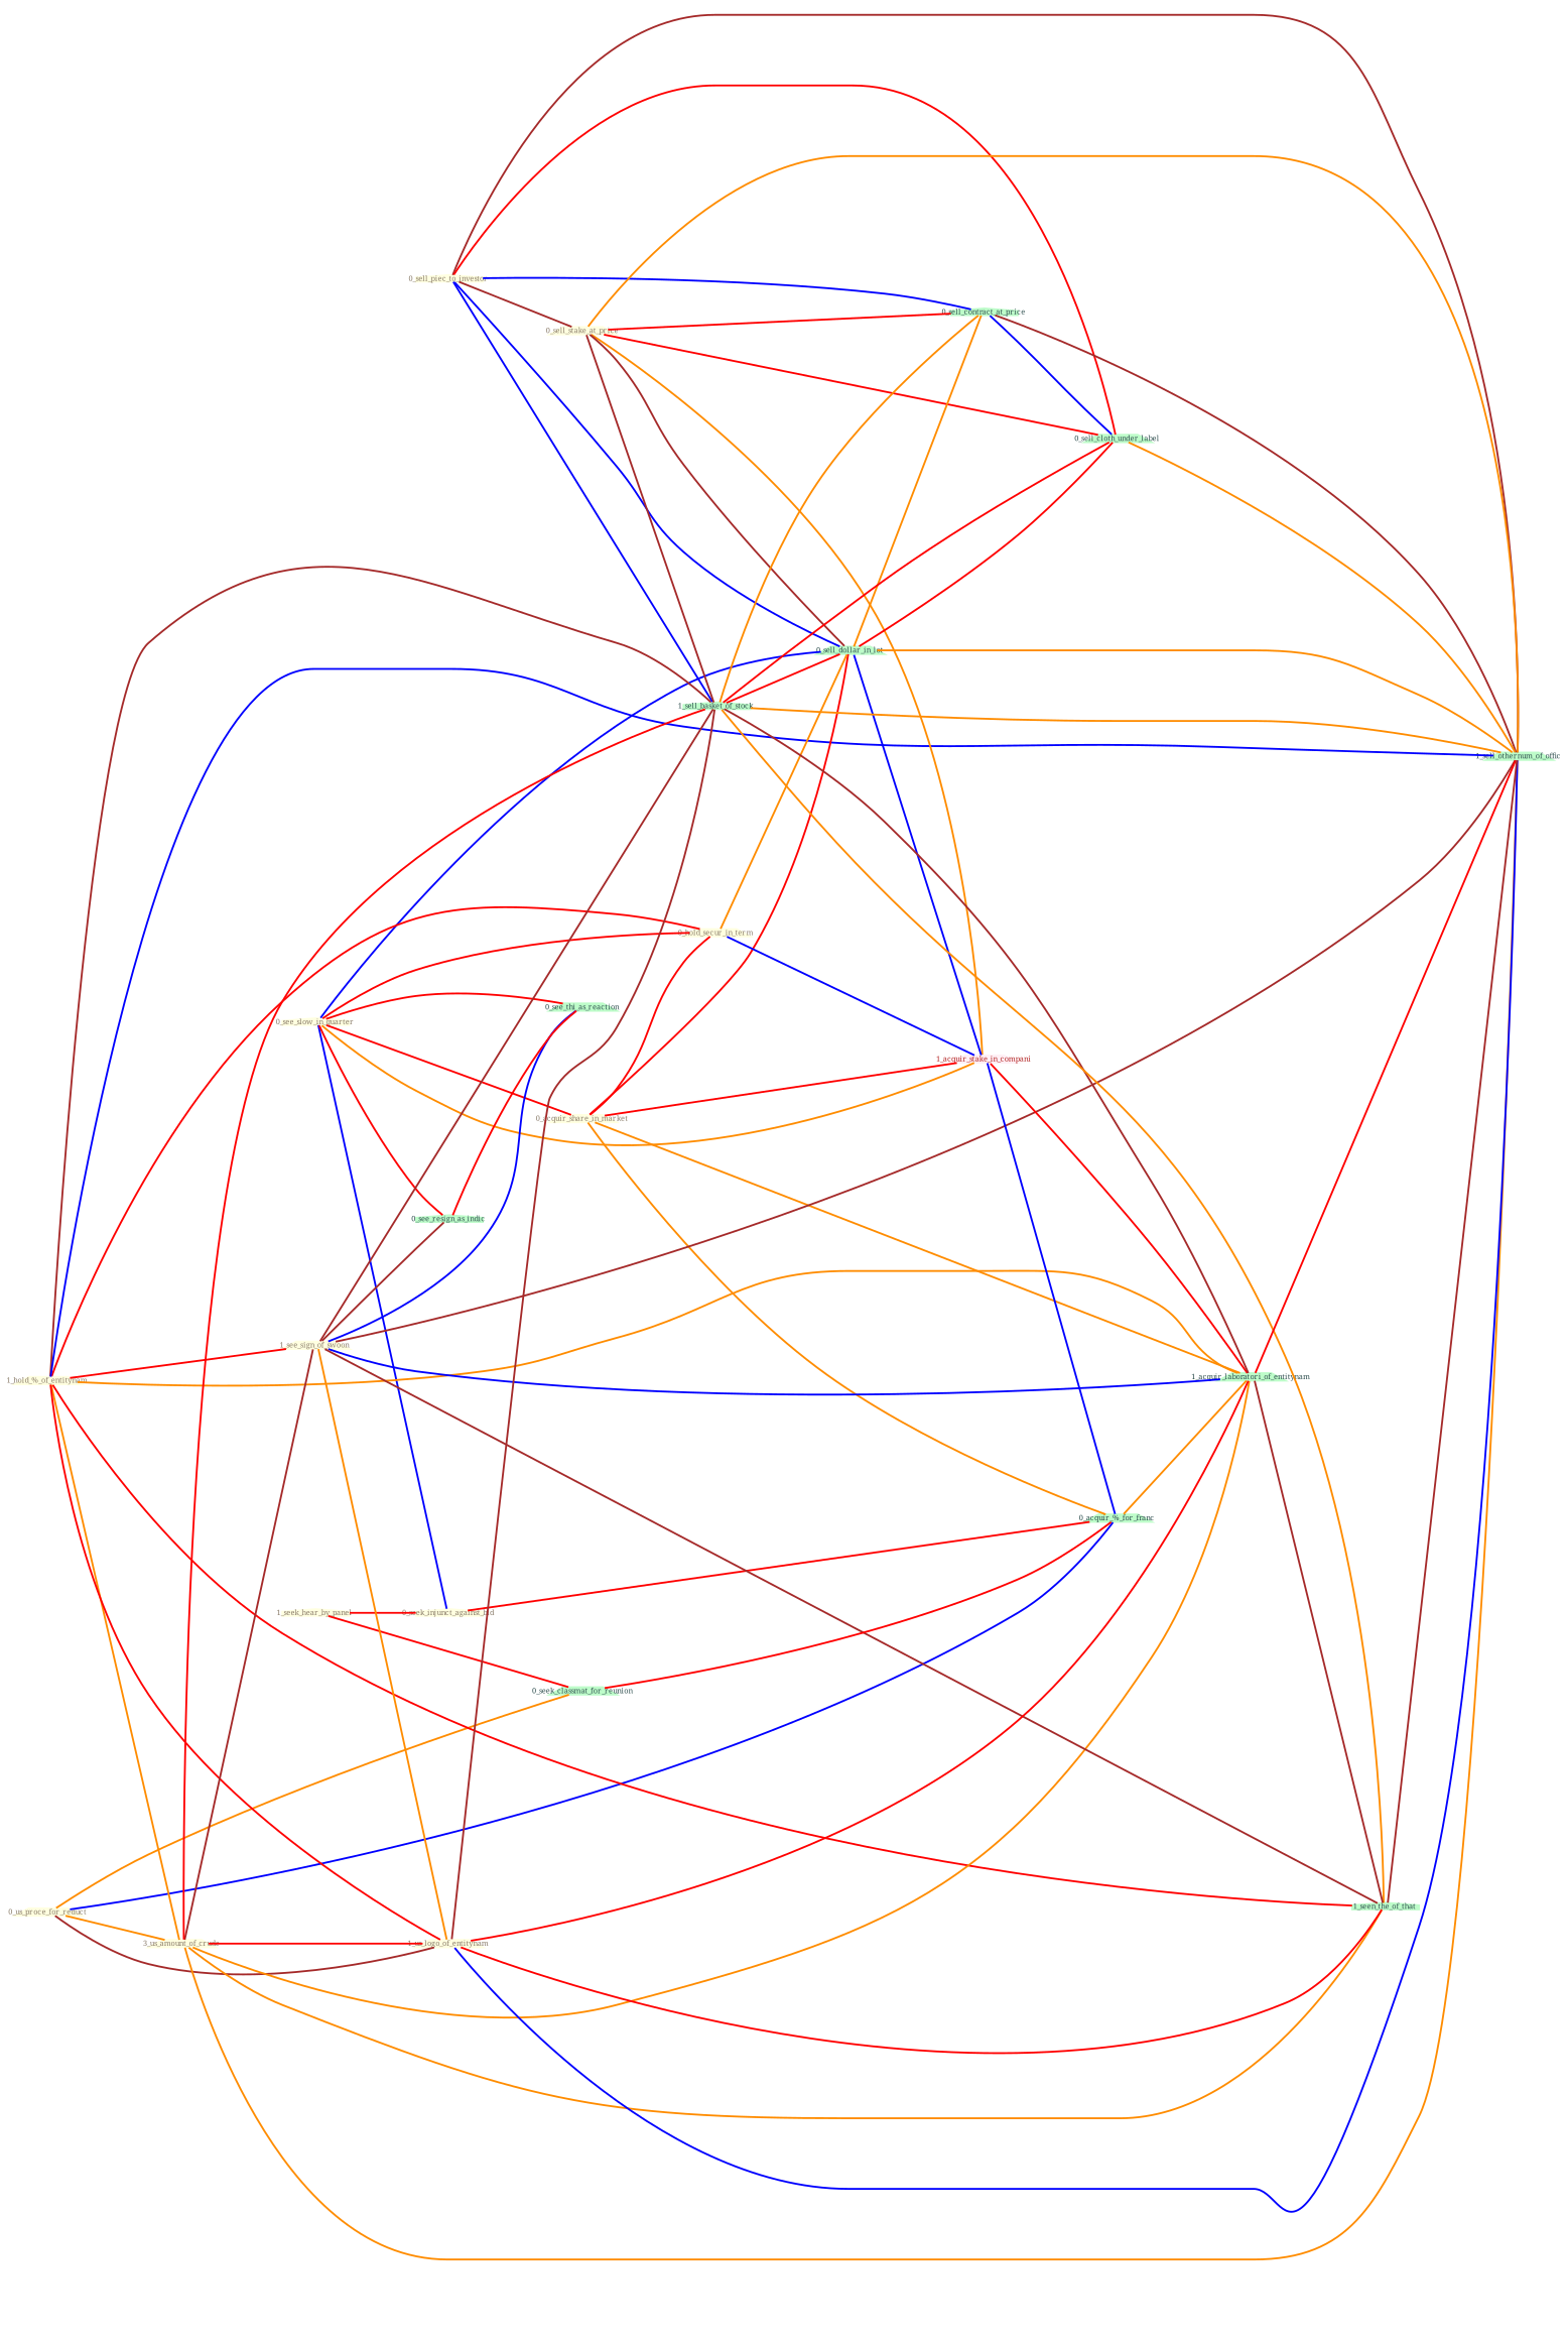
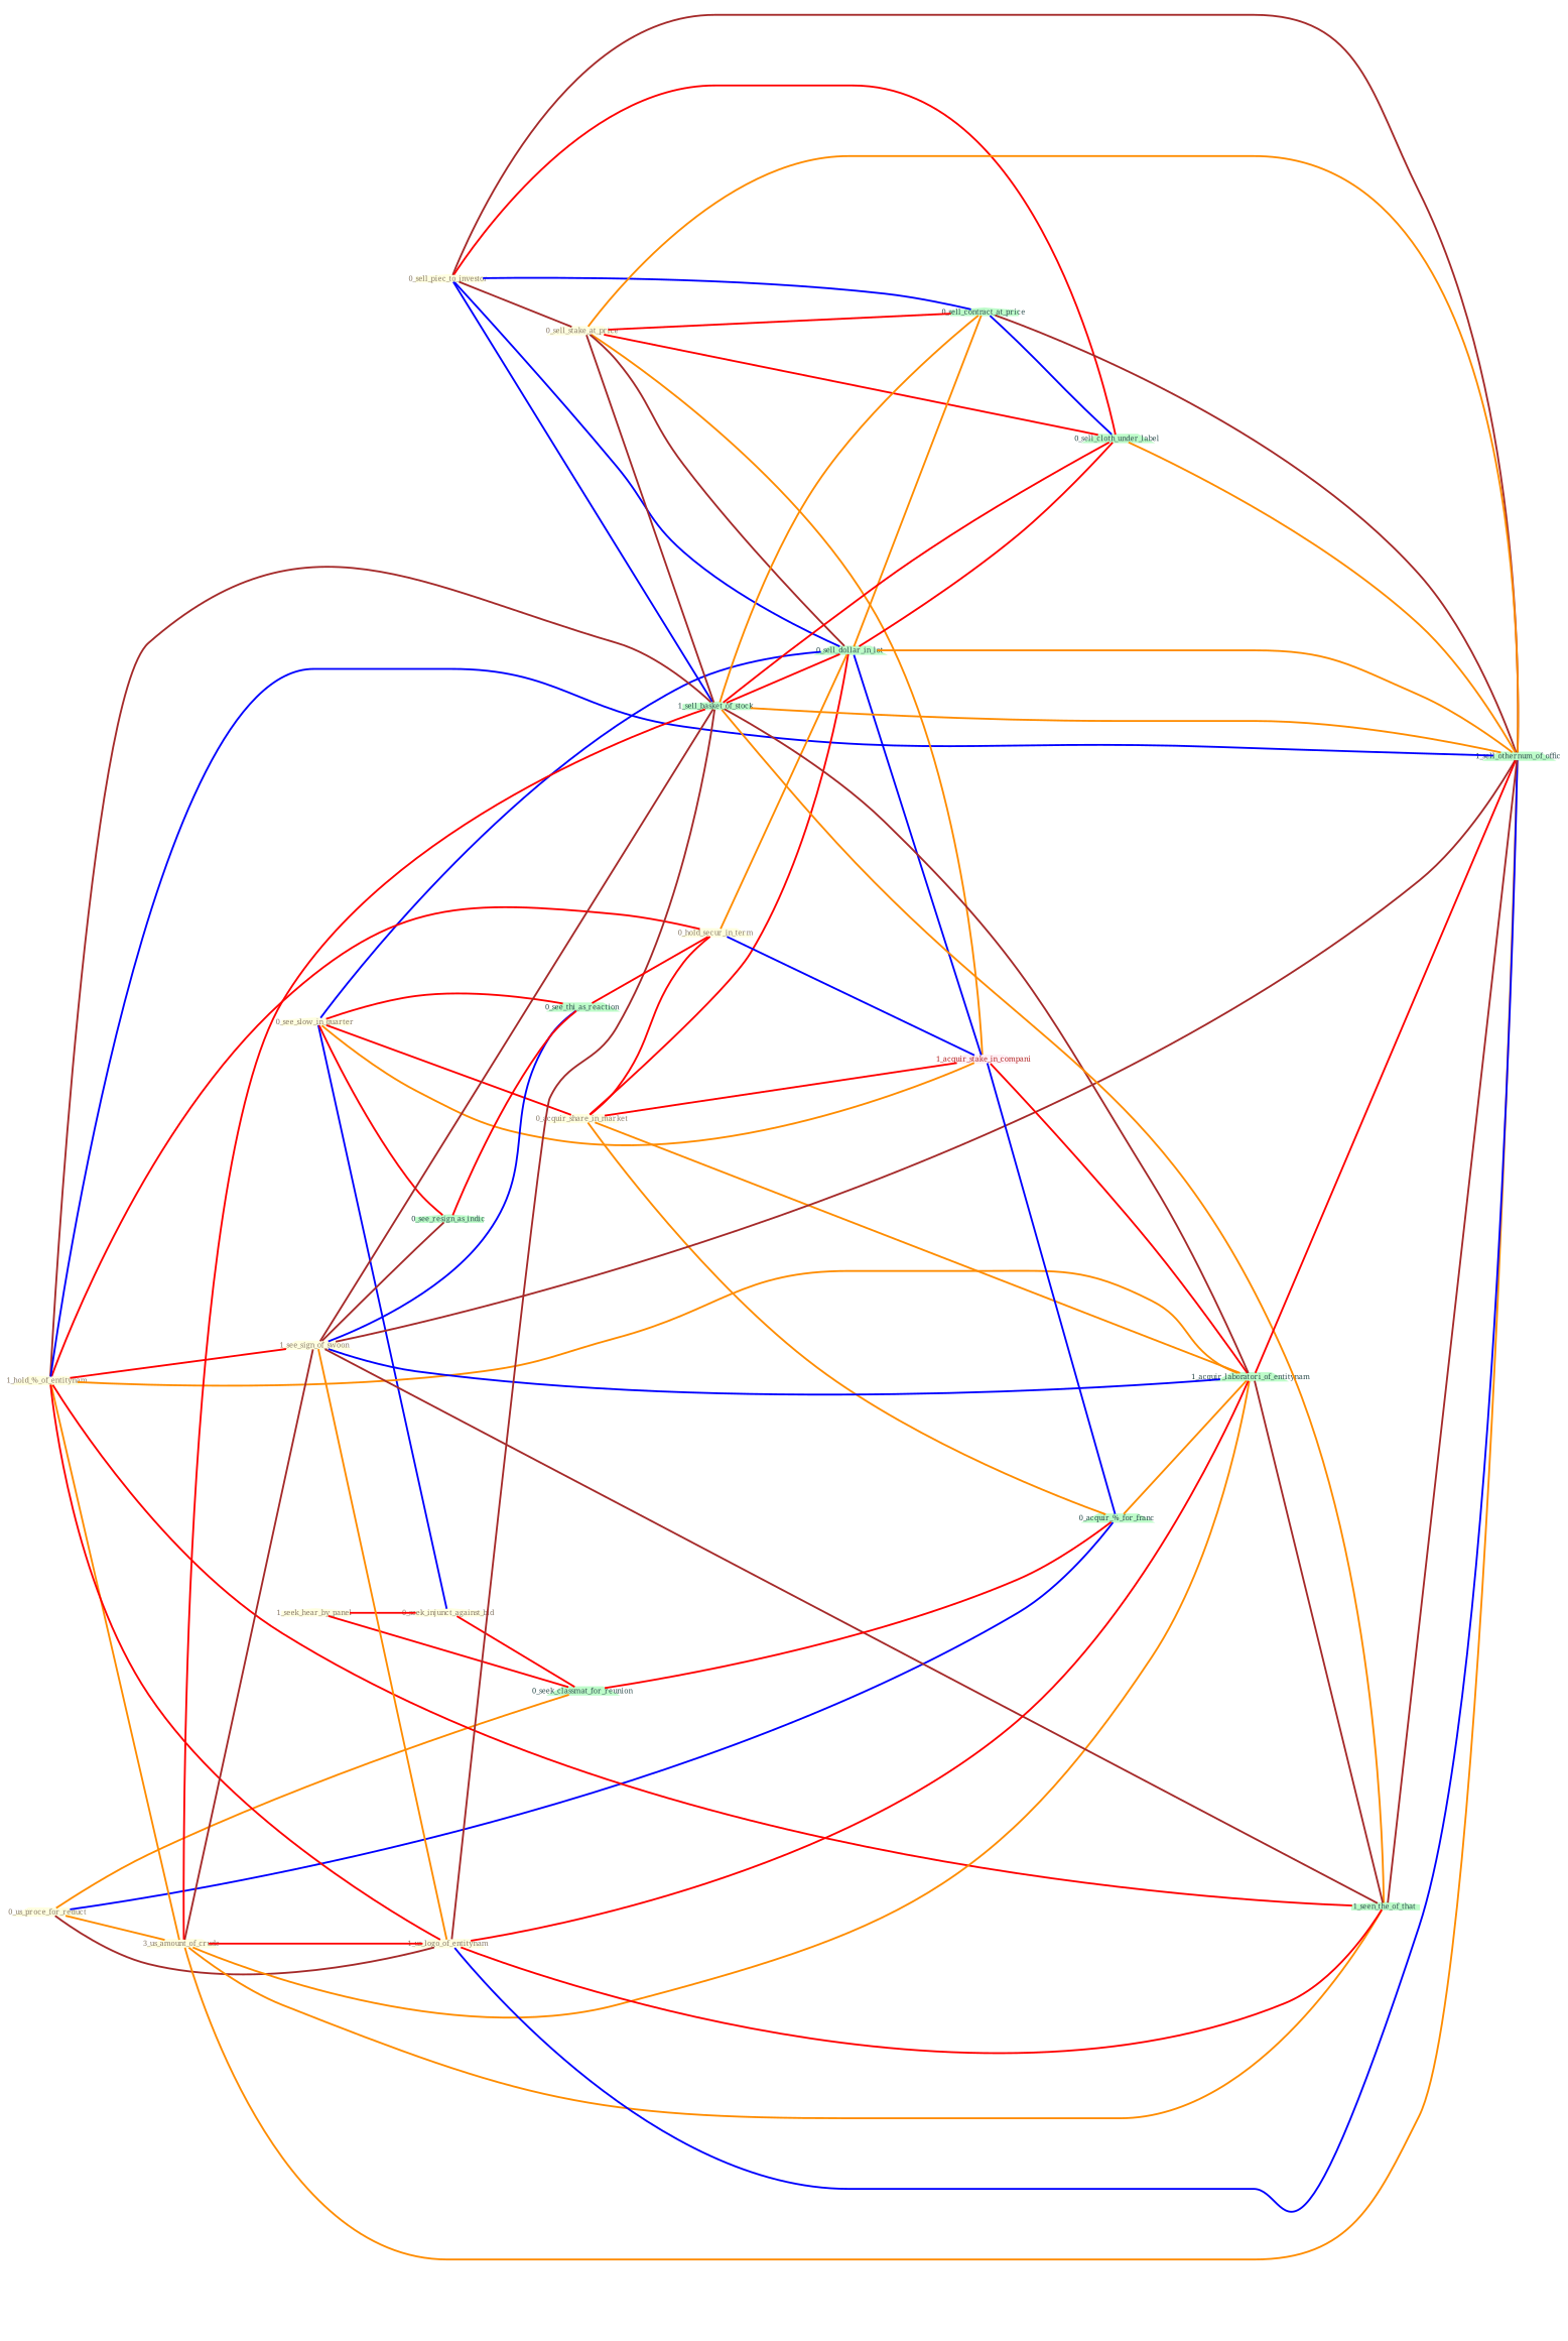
  graph {
    fontname="Noto Serif"
    rankdir=LR
    node [color="#ffffe0" fixedsize=true fontcolor="#8b7d6b" fontname="Noto Serif" fontsize=4 shape=trapezium style=filled]
    edge [color=red fontname="Noto Serif" w=1]
    "0_see_slow_in_quarter " [height=.06 shape=house width=.5]
    "0_us_proce_for_reduct " [height=.06 width=.5]
    "1_hold_%_of_entitynam " [height=.06 width=.5]
    "0_acquir_share_in_market " [height=.06 width=.5]
    "1_seek_hear_by_panel " [height=.06 shape=house width=.5]
    "0_sell_piec_to_investor " [height=.06 shape=house width=.5]
    "0_seek_injunct_against_bid " [height=.06 shape=house width=.5]
    "0_sell_stake_at_price " [height=.06 width=.5]
    n9 [height=.06 label="3_us_amount_of_crude" width=.5]
    "1_see_sign_of_swoon " [height=.06 width=.5]
    "1_us_logo_of_entitynam " [height=.06 width=.5]
    "0_hold_secur_in_term " [height=.06 width=.5]
    "1_acquir_stake_in_compani " [color="#fff0f5" fontcolor="#b22222" height=.06 width=.5]
    "0_sell_dollar_in_lot " [color="#BDFCC9" fontcolor="#2f4f4f" height=.06 width=.5]
    "0_see_resign_as_indic " [color="#BDFCC9" fontcolor="#2f4f4f" height=.06 shape=house width=.5]
    "0_see_thi_as_reaction " [color="#BDFCC9" fontcolor="#2f4f4f" height=.06 width=.5]
    "0_seek_classmat_for_reunion " [color="#BDFCC9" fontcolor="#2f4f4f" height=.06 width=.5]
    "0_acquir_%_for_franc " [color="#BDFCC9" fontcolor="#2f4f4f" height=.06 width=.5]
    "1_sell_basket_of_stock " [color="#BDFCC9" fontcolor="#2f4f4f" height=.06 shape=house width=.5]
    "1_acquir_laboratori_of_entitynam " [color="#BDFCC9" fontcolor="#2f4f4f" height=.06 width=.5]
    "1_seen_the_of_that " [color="#BDFCC9" fontcolor="#2f4f4f" height=.06 shape=house width=.5]
    "1_sell_othernum_of_offic " [color="#BDFCC9" fontcolor="#2f4f4f" height=.06 width=.5]
    "0_sell_contract_at_price " [color="#BDFCC9" fontcolor="#2f4f4f" height=.06 shape=house width=.5]
    "0_sell_cloth_under_label " [color="#BDFCC9" fontcolor="#2f4f4f" height=.06 width=.5]
    subgraph sub_1 {
      "0_see_slow_in_quarter "
      "0_us_proce_for_reduct "
      "1_hold_%_of_entitynam "
      "0_acquir_share_in_market "
      "1_seek_hear_by_panel "
      "0_sell_piec_to_investor "
      "0_seek_injunct_against_bid "
      "0_sell_stake_at_price "
      n9
      "1_see_sign_of_swoon "
      "1_us_logo_of_entitynam "
      "0_hold_secur_in_term "
    }
    subgraph sub_2 {
      "1_acquir_stake_in_compani "
    }
    "0_see_slow_in_quarter " -- "0_acquir_share_in_market "
    "0_see_slow_in_quarter " -- "0_seek_injunct_against_bid " [color=blue]
-   "0_see_slow_in_quarter " -- "0_hold_secur_in_term "
+   "0_see_thi_as_reaction " -- "0_hold_secur_in_term "
    "0_see_slow_in_quarter " -- "1_acquir_stake_in_compani " [color=darkorange]
    "0_see_slow_in_quarter " -- "0_sell_dollar_in_lot " [color=blue]
    "0_see_slow_in_quarter " -- "0_see_resign_as_indic "
    "0_see_slow_in_quarter " -- "0_see_thi_as_reaction "
    "0_us_proce_for_reduct " -- n9 [color=darkorange]
    "0_us_proce_for_reduct " -- "1_us_logo_of_entitynam " [color=brown]
    "0_us_proce_for_reduct " -- "0_seek_classmat_for_reunion " [color=darkorange]
    "0_us_proce_for_reduct " -- "0_acquir_%_for_franc " [color=blue]
    "1_hold_%_of_entitynam " -- n9 [color=darkorange]
    "1_hold_%_of_entitynam " -- "1_see_sign_of_swoon "
    "1_hold_%_of_entitynam " -- "1_us_logo_of_entitynam " [w=2]
    "1_hold_%_of_entitynam " -- "0_hold_secur_in_term "
    "1_hold_%_of_entitynam " -- "1_sell_basket_of_stock " [color=brown]
    "1_hold_%_of_entitynam " -- "1_acquir_laboratori_of_entitynam " [color=darkorange w=2]
    "1_hold_%_of_entitynam " -- "1_seen_the_of_that "
    "1_hold_%_of_entitynam " -- "1_sell_othernum_of_offic " [color=blue]
    "0_acquir_share_in_market " -- "0_hold_secur_in_term "
    "0_acquir_share_in_market " -- "1_acquir_stake_in_compani " [w=2]
    "0_acquir_share_in_market " -- "0_sell_dollar_in_lot "
    "0_acquir_share_in_market " -- "0_acquir_%_for_franc " [color=darkorange]
    "0_acquir_share_in_market " -- "1_acquir_laboratori_of_entitynam " [color=darkorange]
    "1_seek_hear_by_panel " -- "0_seek_injunct_against_bid "
    "1_seek_hear_by_panel " -- "0_seek_classmat_for_reunion "
    "0_sell_piec_to_investor " -- "0_sell_stake_at_price " [color=brown]
    "0_sell_piec_to_investor " -- "0_sell_dollar_in_lot " [color=blue]
    "0_sell_piec_to_investor " -- "1_sell_basket_of_stock " [color=blue]
    "0_sell_piec_to_investor " -- "1_sell_othernum_of_offic " [color=brown]
    "0_sell_piec_to_investor " -- "0_sell_contract_at_price " [color=blue]
    "0_sell_piec_to_investor " -- "0_sell_cloth_under_label "
-   "0_seek_injunct_against_bid " -- "0_acquir_%_for_franc "
+   "0_seek_injunct_against_bid " -- "0_seek_classmat_for_reunion "
    "0_sell_stake_at_price " -- "1_acquir_stake_in_compani " [color=darkorange]
    "0_sell_stake_at_price " -- "0_sell_dollar_in_lot " [color=brown]
    "0_sell_stake_at_price " -- "1_sell_basket_of_stock " [color=brown]
    "0_sell_stake_at_price " -- "1_sell_othernum_of_offic " [color=darkorange]
    "0_sell_stake_at_price " -- "0_sell_contract_at_price " [w=3]
    "0_sell_stake_at_price " -- "0_sell_cloth_under_label "
    n9 -- "1_see_sign_of_swoon " [color=brown]
    n9 -- "1_us_logo_of_entitynam " [w=2]
    n9 -- "1_sell_basket_of_stock "
    n9 -- "1_acquir_laboratori_of_entitynam " [color=darkorange]
    n9 -- "1_seen_the_of_that " [color=darkorange]
    n9 -- "1_sell_othernum_of_offic " [color=darkorange]
    "1_see_sign_of_swoon " -- "1_us_logo_of_entitynam " [color=darkorange]
    "1_see_sign_of_swoon " -- "0_see_resign_as_indic " [color=brown]
    "1_see_sign_of_swoon " -- "0_see_thi_as_reaction " [color=blue]
    "1_see_sign_of_swoon " -- "1_sell_basket_of_stock " [color=brown]
    "1_see_sign_of_swoon " -- "1_acquir_laboratori_of_entitynam " [color=blue]
    "1_see_sign_of_swoon " -- "1_seen_the_of_that " [color=brown]
    "1_see_sign_of_swoon " -- "1_sell_othernum_of_offic " [color=brown]
    "1_us_logo_of_entitynam " -- "1_sell_basket_of_stock " [color=brown]
    "1_us_logo_of_entitynam " -- "1_acquir_laboratori_of_entitynam " [w=2]
    "1_us_logo_of_entitynam " -- "1_seen_the_of_that "
    "1_us_logo_of_entitynam " -- "1_sell_othernum_of_offic " [color=blue]
    "0_hold_secur_in_term " -- "1_acquir_stake_in_compani " [color=blue]
    "0_hold_secur_in_term " -- "0_sell_dollar_in_lot " [color=darkorange]
    "1_acquir_stake_in_compani " -- "0_acquir_%_for_franc " [color=blue]
    "1_acquir_stake_in_compani " -- "1_acquir_laboratori_of_entitynam "
    "0_sell_dollar_in_lot " -- "1_acquir_stake_in_compani " [color=blue]
    "0_sell_dollar_in_lot " -- "1_sell_othernum_of_offic " [color=darkorange]
    "0_sell_dollar_in_lot " -- "0_sell_contract_at_price " [color=darkorange]
    "0_sell_dollar_in_lot " -- "0_sell_cloth_under_label "
    "0_see_resign_as_indic " -- "0_see_thi_as_reaction " [w=2]
    "0_seek_classmat_for_reunion " -- "0_acquir_%_for_franc "
    "0_acquir_%_for_franc " -- "1_acquir_laboratori_of_entitynam " [color=darkorange]
    "1_sell_basket_of_stock " -- "0_sell_dollar_in_lot "
    "1_sell_basket_of_stock " -- "1_acquir_laboratori_of_entitynam " [color=brown]
    "1_sell_basket_of_stock " -- "1_seen_the_of_that " [color=darkorange]
    "1_sell_basket_of_stock " -- "1_sell_othernum_of_offic " [color=darkorange w=2]
    "1_sell_basket_of_stock " -- "0_sell_contract_at_price " [color=darkorange]
    "1_sell_basket_of_stock " -- "0_sell_cloth_under_label "
    "1_acquir_laboratori_of_entitynam " -- "1_seen_the_of_that " [color=brown]
    "1_acquir_laboratori_of_entitynam " -- "1_sell_othernum_of_offic "
    "1_seen_the_of_that " -- "1_sell_othernum_of_offic " [color=brown]
    "0_sell_contract_at_price " -- "1_sell_othernum_of_offic " [color=brown]
    "0_sell_contract_at_price " -- "0_sell_cloth_under_label " [color=blue]
    "0_sell_cloth_under_label " -- "1_sell_othernum_of_offic " [color=darkorange]
  }
